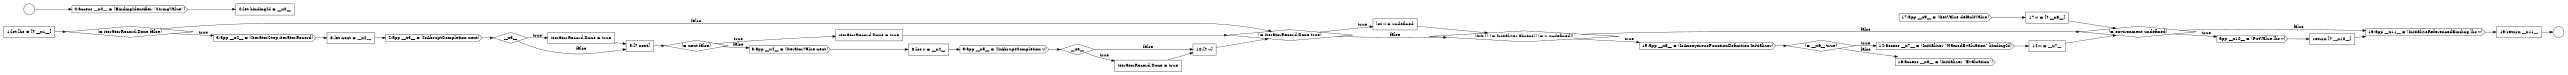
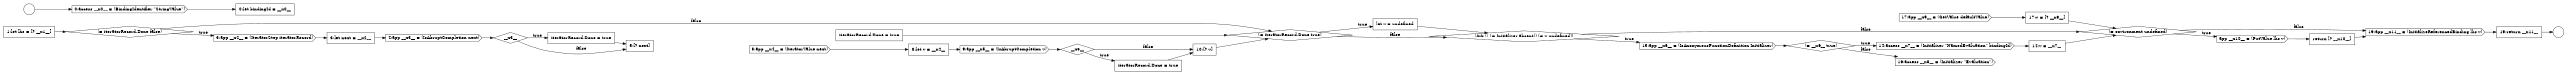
  digraph {
    rankdir=LR
    node [color=black fillcolor=white shape=none style=filled]
    edge [color=black]
    n1 [label=<<font color="black">     <table border="0" cellborder="1" cellspacing="0" cellpadding="10">       <tr><td align="left">10:[? v]</td></tr>     </table>   </font>> margin=0]
    n2 [label=<<font color="black">(= iteratorRecord.Done true)</font>> shape=diamond]
    n3 [label=<<font color="black">     <table border="0" cellborder="1" cellspacing="0" cellpadding="10">       <tr><td align="left">let v = undefined</td></tr>     </table>   </font>> margin=0]
    n4 [label=<<font color="black">(&amp;&amp; (! (= Initializer absent)) (= v undefined))</font>> shape=diamond]
    n5 [label=<<font color="black">     <table border="0" cellborder="1" cellspacing="0" cellpadding="10">       <tr><td align="left">0:let bindingId = __x0__</td></tr>     </table>   </font>> margin=0]
    n6 [label=<<font color="black">19:app __x11__ = (InitializeReferencedBinding lhs v)</font>> shape=cds]
    n7 [label=<<font color="black">     <table border="0" cellborder="1" cellspacing="0" cellpadding="10">       <tr><td align="left">19:return __x11__</td></tr>     </table>   </font>> margin=0]
    n8 [label=" " shape=circle]
    n9 [label=<<font color="black">(= __x6__ true)</font>> shape=diamond]
    n10 [label=<<font color="black">14:access __x7__ = (Initializer &quot;NamedEvaluation&quot; bindingId)</font>> shape=cds]
    n11 [label=<<font color="black">16:access __x8__ = (Initializer &quot;Evaluation&quot;)</font>> shape=cds]
    n12 [label=<<font color="black">     <table border="0" cellborder="1" cellspacing="0" cellpadding="10">       <tr><td align="left">14:v = __x7__</td></tr>     </table>   </font>> margin=0]
    n13 [label=<<font color="black">(= environment undefined)</font>> shape=diamond]
    n14 [label=<<font color="black">15:app __x6__ = (IsAnonymousFunctionDefinition Initializer)</font>> shape=cds]
    n15 [label=<<font color="black">     <table border="0" cellborder="1" cellspacing="0" cellpadding="10">       <tr><td align="left">3:let next = __x2__</td></tr>     </table>   </font>> margin=0]
    n16 [label=<<font color="black">4:app __x3__ = (IsAbruptCompletion next)</font>> shape=cds]
    n17 [label=<<font color="black">__x3__</font>> shape=diamond]
    n18 [label=<<font color="black">     <table border="0" cellborder="1" cellspacing="0" cellpadding="10">       <tr><td align="left">iteratorRecord.Done = true</td></tr>     </table>   </font>> margin=0]
    n19 [label=<<font color="black">     <table border="0" cellborder="1" cellspacing="0" cellpadding="10">       <tr><td align="left">5:[? next]</td></tr>     </table>   </font>> margin=0]
-   n20 [label=<<font color="black">(= next false)</font>> shape=diamond]
    n21 [label=<<font color="black">     <table border="0" cellborder="1" cellspacing="0" cellpadding="10">       <tr><td align="left">17:v = [? __x9__]</td></tr>     </table>   </font>> margin=0]
    n22 [label=<<font color="black">app __x10__ = (PutValue lhs v)</font>> shape=cds]
    n23 [label=<<font color="black">     <table border="0" cellborder="1" cellspacing="0" cellpadding="10">       <tr><td align="left">8:let v = __x4__</td></tr>     </table>   </font>> margin=0]
    n24 [label=<<font color="black">9:app __x5__ = (IsAbruptCompletion v)</font>> shape=cds]
    n25 [label=<<font color="black">__x5__</font>> shape=diamond]
    n26 [label=<<font color="black">3:app __x2__ = (IteratorStep iteratorRecord)</font>> shape=cds]
    n27 [label=<<font color="black">     <table border="0" cellborder="1" cellspacing="0" cellpadding="10">       <tr><td align="left">return [? __x10__]</td></tr>     </table>   </font>> margin=0]
    n28 [label=<<font color="black">     <table border="0" cellborder="1" cellspacing="0" cellpadding="10">       <tr><td align="left">iteratorRecord.Done = true</td></tr>     </table>   </font>> margin=0]
    n29 [label=<<font color="black">17:app __x9__ = (GetValue defaultValue)</font>> shape=cds]
    n30 [label=" " shape=circle]
    n31 [label=<<font color="black">0:access __x0__ = (BindingIdentifier &quot;StringValue&quot;)</font>> shape=cds]
    n32 [label=<<font color="black">     <table border="0" cellborder="1" cellspacing="0" cellpadding="10">       <tr><td align="left">1:let lhs = [? __x1__]</td></tr>     </table>   </font>> margin=0]
    n33 [label=<<font color="black">(= iteratorRecord.Done false)</font>> shape=diamond]
    n34 [label=<<font color="black">     <table border="0" cellborder="1" cellspacing="0" cellpadding="10">       <tr><td align="left">iteratorRecord.Done = true</td></tr>     </table>   </font>> margin=0]
    n35 [label=<<font color="black">8:app __x4__ = (IteratorValue next)</font>> shape=cds]
    n1 -> n2
    n2 -> n3 [label=<<font color="black">true</font>>]
    n2 -> n4 [label=<<font color="black">false</font>>]
    n3 -> n4
    n4 -> n13 [label=<<font color="black">false</font>>]
    n4 -> n14 [label=<<font color="black">true</font>>]
    n6 -> n7
    n7 -> n8
    n9 -> n10 [label=<<font color="black">true</font>>]
    n9 -> n11 [label=<<font color="black">false</font>>]
    n10 -> n12
    n12 -> n13
    n13 -> n6 [label=<<font color="black">false</font>>]
    n13 -> n22 [label=<<font color="black">true</font>>]
    n14 -> n9
    n15 -> n16
    n16 -> n17
    n17 -> n18 [label=<<font color="black">true</font>>]
    n17 -> n19 [label=<<font color="black">false</font>>]
    n18 -> n19
-   n19 -> n20
-   n20 -> n34 [label=<<font color="black">true</font>>]
-   n20 -> n35 [label=<<font color="black">false</font>>]
    n21 -> n13
    n22 -> n27
    n23 -> n24
    n24 -> n25
    n25 -> n1 [label=<<font color="black">false</font>>]
    n25 -> n28 [label=<<font color="black">true</font>>]
    n26 -> n15
    n27 -> n6
    n28 -> n1
    n29 -> n21
    n30 -> n31
    n31 -> n5
    n32 -> n33
    n33 -> n2 [label=<<font color="black">false</font>>]
    n33 -> n26 [label=<<font color="black">true</font>>]
    n34 -> n2
    n35 -> n23
  }
